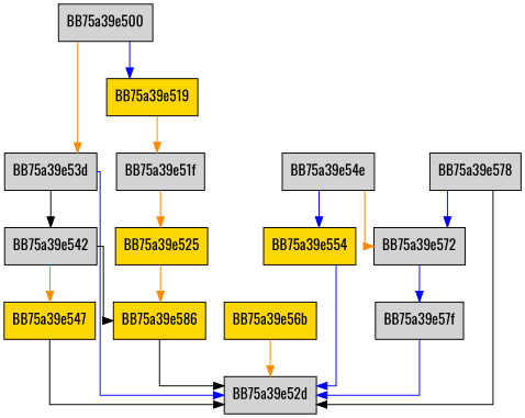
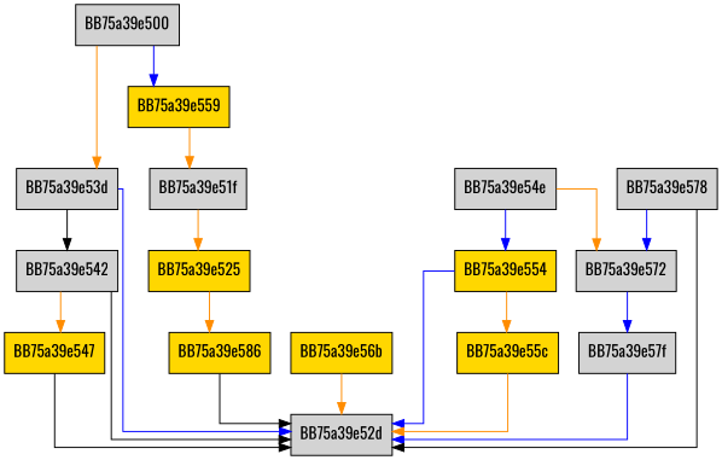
  digraph {
    fontname=Oswald
    splines=ortho
    node [fillcolor=lightgrey fontname=Oswald shape=box style=filled]
    edge [color=darkorange fontname=Oswald]
    BB75a39e500
    BB75a39e53d
-   BB75a39e519 [fillcolor=gold]
+   BB75a39e519 [fillcolor=gold label=BB75a39e559]
    BB75a39e52d
    BB75a39e542
    BB75a39e51f
    BB75a39e547 [fillcolor=gold]
    BB75a39e525 [fillcolor=gold]
    BB75a39e56b [fillcolor=gold]
    BB75a39e54e
    BB75a39e572
    BB75a39e554 [fillcolor=gold]
    BB75a39e586 [fillcolor=gold]
    BB75a39e57f
+   BB75a39e55c [fillcolor=gold]
    BB75a39e578
    BB75a39e500 -> BB75a39e53d
    BB75a39e500 -> BB75a39e519 [color=blue]
    BB75a39e53d -> BB75a39e52d [color=blue]
    BB75a39e53d -> BB75a39e542 [color=black]
    BB75a39e519 -> BB75a39e51f
-   BB75a39e542 -> BB75a39e586 [color=black]
+   BB75a39e542 -> BB75a39e52d [color=black]
    BB75a39e542 -> BB75a39e547
    BB75a39e51f -> BB75a39e525
    BB75a39e547 -> BB75a39e52d [color=black]
    BB75a39e525 -> BB75a39e586
    BB75a39e56b -> BB75a39e52d
    BB75a39e54e -> BB75a39e572
    BB75a39e54e -> BB75a39e554 [color=blue]
    BB75a39e572 -> BB75a39e57f [color=blue]
    BB75a39e554 -> BB75a39e52d [color=blue]
+   BB75a39e554 -> BB75a39e55c
    BB75a39e586 -> BB75a39e52d [color=black]
    BB75a39e57f -> BB75a39e52d [color=blue]
+   BB75a39e55c -> BB75a39e52d
    BB75a39e578 -> BB75a39e52d [color=black]
    BB75a39e578 -> BB75a39e572 [color=blue]
  }
